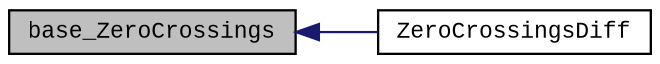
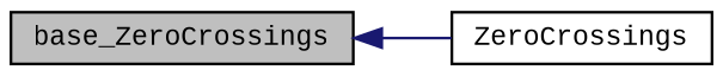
  digraph {
    rankdir=LR
    fontname="Liberation Mono"
    node [color=black fontname="Liberation Mono" fontsize=10 shape=record style=filled]
    n1 [fillcolor=grey75 fontcolor=black height=0.2 label=base_ZeroCrossings width=0.4]
-   n2 [fillcolor=white height=0.2 label=ZeroCrossingsDiff width=0.4]
+   n2 [fillcolor=white height=0.2 label=ZeroCrossings width=0.4]
    n1 -> n2 [color=midnightblue dir=back fontname="Liberation Mono" fontsize=10 labelfontname=Helvetica labelfontsize=10 style=solid]
  }
